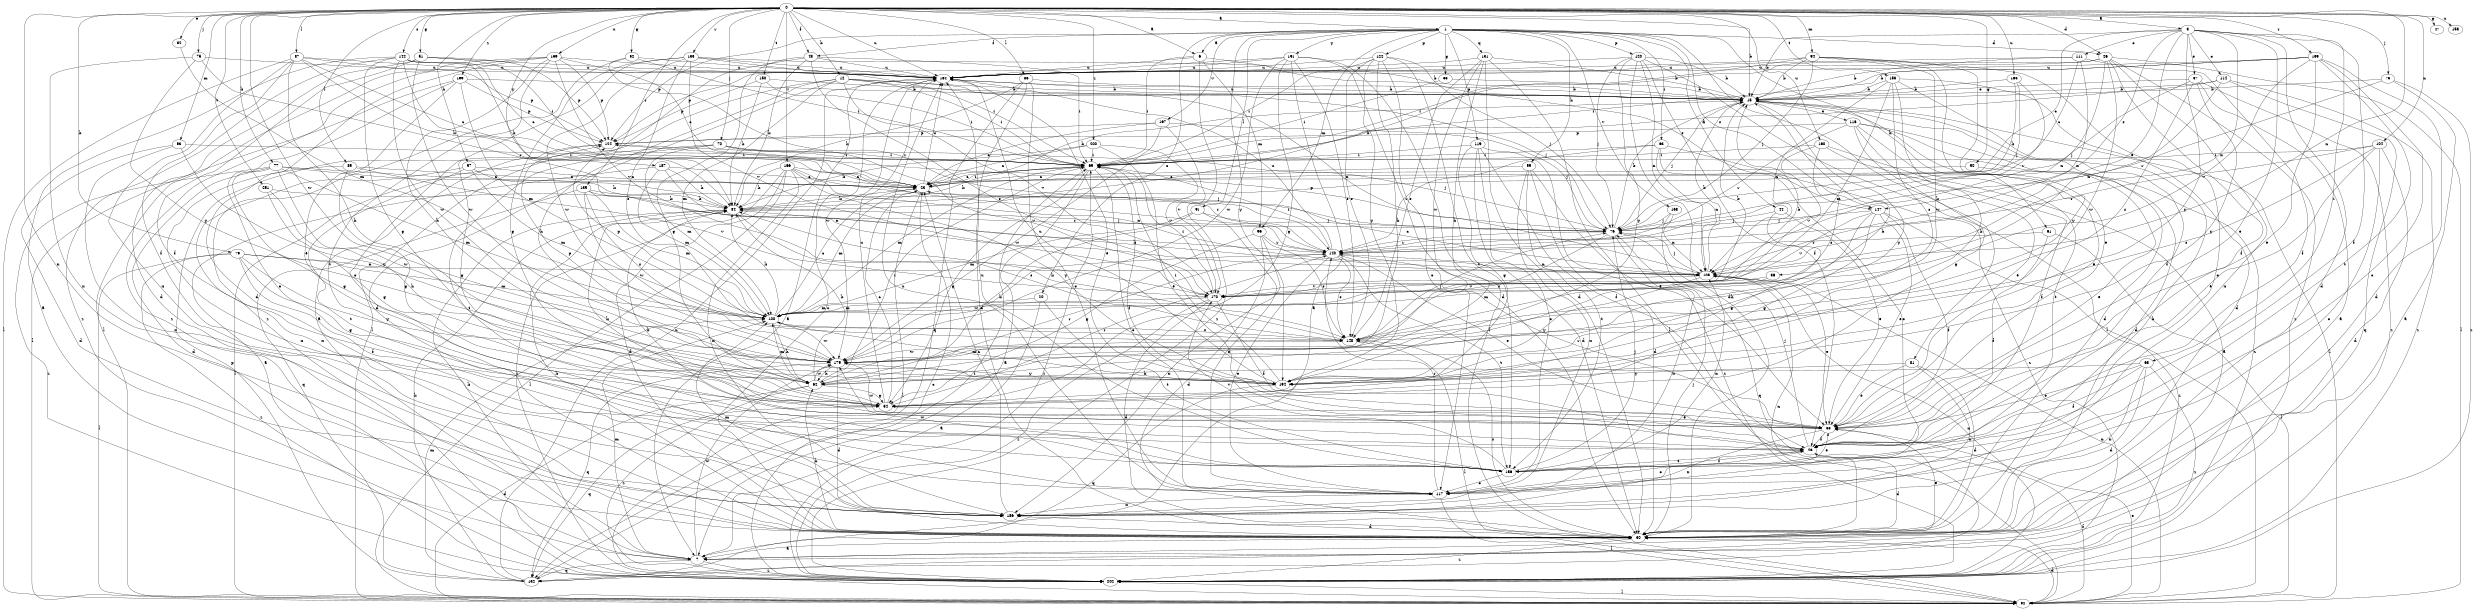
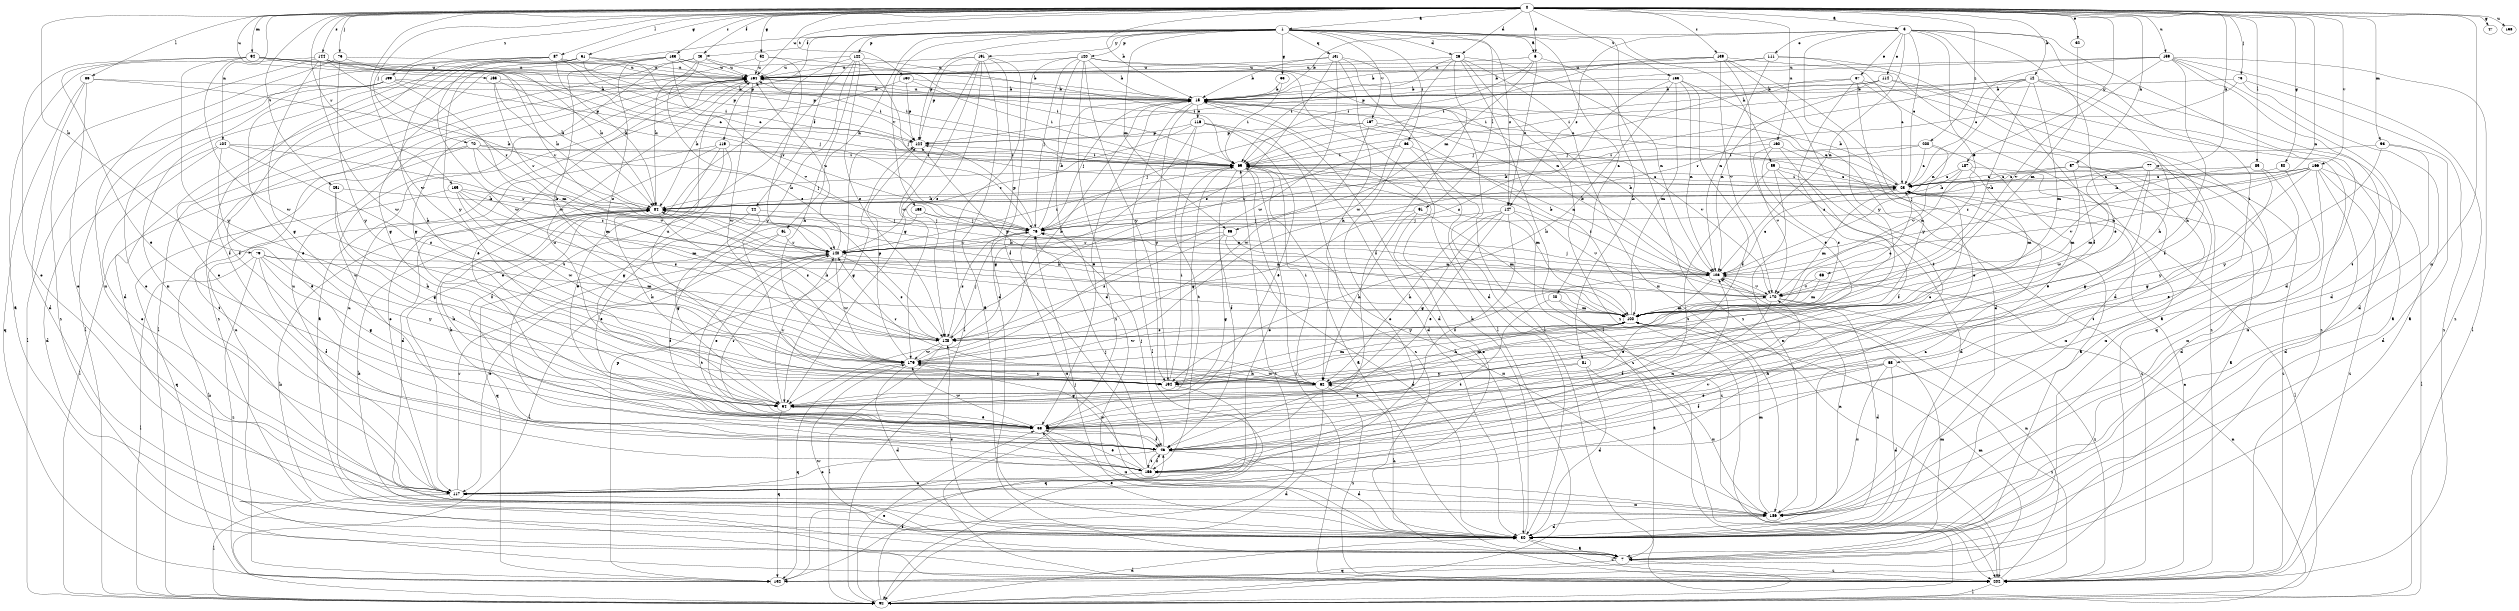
  strict digraph {
    fontname="DejaVu Serif"
    node [fontname="DejaVu Serif"]
    edge [fontname="DejaVu Serif"]
    0
    1
    3
    6
    12
    15
    26
    32
    43
    47
    50
    51
    52
    57
    70
    73
    75
    77
    79
    85
    86
    87
    93
    94
    104
    108
    133
    135
    139
    144
    150
    n32 [label=251]
    153
    158
    159
    160
    163
    164
    166
    179
    186
    187
    199
    200
    20
    44
    53
    59
    61
    63
    81
    91
    96
    119
    120
    122
    124
    131
    147
    167
    168
    191
    194
    23
    30
    36
    37
    38
    46
    68
    111
    114
    69
    202
    7
    100
    62
    76
    170
    92
    116
    84
    148
    54
    140
    156
    132
    117
    0 -> 1 [label=a]
    0 -> 3 [label=a]
    0 -> 6 [label=a]
    0 -> 12 [label=b]
    0 -> 15 [label=b]
    0 -> 26 [label=d]
    0 -> 32 [label=e]
    0 -> 43 [label=f]
    0 -> 47 [label=g]
    0 -> 50 [label=g]
    0 -> 51 [label=g]
    0 -> 52 [label=g]
    0 -> 57 [label=h]
    0 -> 70 [label=j]
    0 -> 73 [label=j]
    0 -> 75 [label=j]
    0 -> 77 [label=k]
    0 -> 79 [label=k]
    0 -> 85 [label=l]
    0 -> 86 [label=l]
    0 -> 87 [label=l]
    0 -> 93 [label=m]
    0 -> 94 [label=m]
    0 -> 104 [label=n]
    0 -> 108 [label=n]
    0 -> 133 [label=r]
    0 -> 135 [label=r]
    0 -> 139 [label=r]
    0 -> 144 [label=s]
    0 -> 150 [label=t]
    0 -> n32 [label=t]
    0 -> 153 [label=t]
    0 -> 158 [label=u]
    0 -> 159 [label=u]
    0 -> 160 [label=u]
    0 -> 163 [label=u]
    0 -> 164 [label=u]
    0 -> 166 [label=v]
    0 -> 179 [label=w]
    0 -> 186 [label=x]
    0 -> 187 [label=y]
    0 -> 199 [label=z]
    0 -> 200 [label=z]
    1 -> 6 [label=a]
    1 -> 26 [label=d]
    1 -> 43 [label=f]
    1 -> 20 [label=c]
    1 -> 44 [label=f]
    1 -> 53 [label=g]
    1 -> 59 [label=h]
    1 -> 61 [label=h]
    1 -> 63 [label=i]
    1 -> 81 [label=k]
    1 -> 91 [label=l]
    1 -> 96 [label=m]
    1 -> 119 [label=p]
    1 -> 120 [label=p]
    1 -> 122 [label=p]
    1 -> 124 [label=p]
    1 -> 131 [label=q]
    1 -> 147 [label=s]
    1 -> 167 [label=v]
    1 -> 168 [label=v]
    1 -> 191 [label=y]
    1 -> 194 [label=y]
    3 -> 15 [label=b]
    3 -> 108 [label=n]
    3 -> 147 [label=s]
    3 -> 194 [label=y]
    3 -> 23 [label=c]
    3 -> 30 [label=d]
    3 -> 36 [label=e]
    3 -> 37 [label=e]
    3 -> 38 [label=e]
    3 -> 46 [label=f]
    3 -> 68 [label=i]
    3 -> 111 [label=o]
    3 -> 114 [label=o]
    6 -> 164 [label=u]
    6 -> 96 [label=m]
    6 -> 147 [label=s]
    6 -> 69 [label=i]
    6 -> 202 [label=z]
    12 -> 15 [label=b]
    12 -> 108 [label=n]
    12 -> 30 [label=d]
    12 -> 69 [label=i]
    12 -> 7 [label=a]
    12 -> 100 [label=m]
    12 -> 62 [label=h]
    12 -> 76 [label=j]
    12 -> 170 [label=v]
    15 -> 164 [label=u]
    15 -> 194 [label=y]
    15 -> 30 [label=d]
    15 -> 38 [label=e]
    15 -> 76 [label=j]
    15 -> 92 [label=l]
    15 -> 116 [label=o]
    26 -> 108 [label=n]
    26 -> 164 [label=u]
    26 -> 179 [label=w]
    26 -> 186 [label=x]
    26 -> 46 [label=f]
    26 -> 69 [label=i]
    26 -> 202 [label=z]
    26 -> 92 [label=l]
    32 -> 100 [label=m]
    43 -> 164 [label=u]
    43 -> 69 [label=i]
    43 -> 92 [label=l]
    43 -> 84 [label=k]
    43 -> 148 [label=s]
    43 -> 54 [label=g]
    50 -> 23 [label=c]
    50 -> 38 [label=e]
    51 -> 164 [label=u]
    51 -> 179 [label=w]
    51 -> 124 [label=p]
    51 -> 30 [label=d]
    51 -> 46 [label=f]
    51 -> 69 [label=i]
    52 -> 164 [label=u]
    52 -> 69 [label=i]
    52 -> 202 [label=z]
    52 -> 140 [label=r]
    57 -> 186 [label=x]
    57 -> 23 [label=c]
    57 -> 100 [label=m]
    57 -> 76 [label=j]
    57 -> 156 [label=t]
    70 -> 69 [label=i]
    70 -> 100 [label=m]
    70 -> 76 [label=j]
    70 -> 170 [label=v]
    70 -> 92 [label=l]
    70 -> 156 [label=t]
    73 -> 15 [label=b]
    73 -> 202 [label=z]
    73 -> 7 [label=a]
    73 -> 140 [label=r]
    75 -> 164 [label=u]
    75 -> 186 [label=x]
    75 -> 194 [label=y]
    75 -> 140 [label=r]
    77 -> 179 [label=w]
    77 -> 23 [label=c]
    77 -> 30 [label=d]
    77 -> 202 [label=z]
    77 -> 100 [label=m]
    77 -> 84 [label=k]
    77 -> 54 [label=g]
    79 -> 108 [label=n]
    79 -> 194 [label=y]
    79 -> 46 [label=f]
    79 -> 202 [label=z]
    79 -> 100 [label=m]
    79 -> 92 [label=l]
    79 -> 54 [label=g]
    85 -> 186 [label=x]
    85 -> 23 [label=c]
    85 -> 170 [label=v]
    85 -> 54 [label=g]
    86 -> 15 [label=b]
    86 -> 30 [label=d]
    86 -> 84 [label=k]
    86 -> 132 [label=q]
    86 -> 117 [label=o]
    87 -> 164 [label=u]
    87 -> 186 [label=x]
    87 -> 124 [label=p]
    87 -> 23 [label=c]
    87 -> 46 [label=f]
    87 -> 62 [label=h]
    87 -> 92 [label=l]
    87 -> 84 [label=k]
    93 -> 186 [label=x]
    93 -> 194 [label=y]
    93 -> 30 [label=d]
    93 -> 69 [label=i]
    94 -> 15 [label=b]
    94 -> 164 [label=u]
    94 -> 179 [label=w]
    94 -> 194 [label=y]
    94 -> 38 [label=e]
    94 -> 76 [label=j]
    94 -> 84 [label=k]
    94 -> 117 [label=o]
    104 -> 30 [label=d]
    104 -> 38 [label=e]
    104 -> 69 [label=i]
    104 -> 148 [label=s]
    104 -> 140 [label=r]
    104 -> 117 [label=o]
    108 -> 15 [label=b]
    108 -> 194 [label=y]
    108 -> 23 [label=c]
    108 -> 38 [label=e]
    108 -> 76 [label=j]
    108 -> 170 [label=v]
    108 -> 84 [label=k]
    133 -> 15 [label=b]
    133 -> 164 [label=u]
    133 -> 179 [label=w]
    133 -> 69 [label=i]
    133 -> 170 [label=v]
    133 -> 148 [label=s]
    133 -> 54 [label=g]
    133 -> 117 [label=o]
    135 -> 179 [label=w]
    135 -> 100 [label=m]
    135 -> 84 [label=k]
    135 -> 148 [label=s]
    135 -> 140 [label=r]
    135 -> 132 [label=q]
    139 -> 15 [label=b]
    139 -> 164 [label=u]
    139 -> 30 [label=d]
    139 -> 38 [label=e]
    139 -> 69 [label=i]
    139 -> 170 [label=v]
    139 -> 156 [label=t]
    139 -> 117 [label=o]
    144 -> 164 [label=u]
    144 -> 179 [label=w]
    144 -> 23 [label=c]
    144 -> 202 [label=z]
    144 -> 7 [label=a]
    144 -> 84 [label=k]
    144 -> 54 [label=g]
    144 -> 140 [label=r]
    150 -> 15 [label=b]
    150 -> 124 [label=p]
    150 -> 69 [label=i]
    150 -> 84 [label=k]
    n32 -> 62 [label=h]
    n32 -> 84 [label=k]
    n32 -> 54 [label=g]
    153 -> 15 [label=b]
    153 -> 108 [label=n]
    153 -> 194 [label=k]
    153 -> 30 [label=d]
    153 -> 46 [label=f]
    153 -> 100 [label=m]
    153 -> 148 [label=s]
    159 -> 164 [label=u]
    159 -> 124 [label=p]
    159 -> 23 [label=c]
    159 -> 30 [label=d]
    159 -> 202 [label=z]
    159 -> 62 [label=h]
    159 -> 170 [label=v]
    159 -> 92 [label=l]
    159 -> 156 [label=t]
    160 -> 46 [label=f]
    160 -> 69 [label=i]
    160 -> 7 [label=a]
    160 -> 170 [label=v]
    160 -> 148 [label=s]
    163 -> 15 [label=b]
    163 -> 76 [label=j]
    163 -> 84 [label=k]
    163 -> 140 [label=r]
    164 -> 15 [label=b]
    164 -> 179 [label=w]
    164 -> 38 [label=e]
    164 -> 7 [label=a]
    166 -> 108 [label=n]
    166 -> 186 [label=x]
    166 -> 194 [label=y]
    166 -> 23 [label=c]
    166 -> 30 [label=d]
    166 -> 202 [label=z]
    166 -> 92 [label=l]
    166 -> 84 [label=k]
    166 -> 140 [label=r]
    179 -> 15 [label=b]
    179 -> 124 [label=p]
    179 -> 194 [label=y]
    179 -> 30 [label=d]
    179 -> 62 [label=h]
    179 -> 132 [label=q]
    186 -> 23 [label=c]
    186 -> 30 [label=d]
    186 -> 100 [label=m]
    187 -> 108 [label=n]
    187 -> 23 [label=c]
    187 -> 7 [label=a]
    187 -> 100 [label=m]
    187 -> 84 [label=k]
    199 -> 15 [label=b]
    199 -> 124 [label=p]
    199 -> 38 [label=e]
    199 -> 100 [label=m]
    199 -> 92 [label=l]
    199 -> 117 [label=o]
    200 -> 23 [label=c]
    200 -> 38 [label=e]
    200 -> 69 [label=i]
    200 -> 170 [label=v]
    200 -> 84 [label=k]
    20 -> 7 [label=a]
    20 -> 100 [label=m]
    20 -> 156 [label=t]
    44 -> 38 [label=e]
    44 -> 76 [label=j]
    44 -> 54 [label=g]
    53 -> 15 [label=b]
    53 -> 69 [label=i]
    59 -> 186 [label=x]
    59 -> 23 [label=c]
    59 -> 30 [label=d]
    59 -> 202 [label=z]
    59 -> 156 [label=t]
    61 -> 46 [label=f]
    61 -> 92 [label=l]
    61 -> 140 [label=r]
    63 -> 108 [label=n]
    63 -> 69 [label=i]
    63 -> 202 [label=z]
    63 -> 140 [label=r]
    63 -> 117 [label=o]
    81 -> 186 [label=x]
    81 -> 194 [label=y]
    81 -> 30 [label=d]
    81 -> 38 [label=e]
    91 -> 100 [label=m]
    91 -> 62 [label=h]
    91 -> 76 [label=j]
    91 -> 117 [label=o]
    96 -> 186 [label=x]
    96 -> 30 [label=d]
    96 -> 148 [label=s]
    96 -> 54 [label=g]
    96 -> 140 [label=r]
    119 -> 30 [label=d]
    119 -> 38 [label=e]
    119 -> 46 [label=f]
    119 -> 69 [label=i]
    119 -> 54 [label=g]
    119 -> 117 [label=o]
    120 -> 15 [label=b]
    120 -> 108 [label=n]
    120 -> 164 [label=u]
    120 -> 194 [label=y]
    120 -> 30 [label=d]
    120 -> 46 [label=f]
+   120 -> 202 [label=z]
    120 -> 76 [label=j]
    120 -> 92 [label=l]
    122 -> 164 [label=u]
    122 -> 194 [label=y]
    122 -> 69 [label=i]
    122 -> 62 [label=h]
    122 -> 76 [label=j]
    122 -> 148 [label=s]
    122 -> 156 [label=t]
    122 -> 117 [label=o]
    124 -> 69 [label=i]
    124 -> 54 [label=g]
    131 -> 15 [label=b]
    131 -> 164 [label=u]
    131 -> 179 [label=w]
    131 -> 30 [label=d]
    131 -> 62 [label=h]
    131 -> 92 [label=l]
    131 -> 148 [label=s]
    147 -> 38 [label=e]
    147 -> 46 [label=f]
    147 -> 202 [label=z]
    147 -> 62 [label=h]
    147 -> 76 [label=j]
    147 -> 170 [label=v]
    147 -> 54 [label=g]
    167 -> 179 [label=w]
    167 -> 124 [label=p]
    167 -> 23 [label=c]
    167 -> 76 [label=j]
    167 -> 170 [label=v]
    168 -> 108 [label=n]
    168 -> 76 [label=j]
    168 -> 132 [label=q]
    191 -> 164 [label=u]
    191 -> 179 [label=w]
    191 -> 124 [label=p]
    191 -> 30 [label=d]
    191 -> 7 [label=a]
    191 -> 92 [label=l]
    191 -> 148 [label=s]
    191 -> 54 [label=g]
    194 -> 164 [label=u]
    194 -> 69 [label=i]
    194 -> 100 [label=m]
    194 -> 132 [label=q]
    23 -> 15 [label=b]
    23 -> 164 [label=u]
    23 -> 69 [label=i]
    23 -> 100 [label=m]
    23 -> 92 [label=l]
    23 -> 84 [label=k]
    30 -> 15 [label=b]
    30 -> 108 [label=n]
    30 -> 164 [label=u]
    30 -> 38 [label=e]
    30 -> 202 [label=z]
    30 -> 7 [label=a]
    30 -> 62 [label=h]
    30 -> 76 [label=j]
    30 -> 84 [label=k]
    30 -> 148 [label=s]
    36 -> 100 [label=m]
    36 -> 170 [label=v]
-   37 -> 15 [label=o]
+   37 -> 15 [label=b]
    37 -> 194 [label=y]
    37 -> 202 [label=z]
    37 -> 7 [label=a]
    37 -> 76 [label=j]
    37 -> 148 [label=s]
    38 -> 179 [label=w]
    38 -> 186 [label=x]
    38 -> 46 [label=f]
    38 -> 84 [label=k]
    38 -> 140 [label=r]
    46 -> 30 [label=d]
    46 -> 76 [label=j]
    46 -> 84 [label=k]
    46 -> 156 [label=t]
    46 -> 117 [label=o]
    68 -> 186 [label=x]
    68 -> 30 [label=d]
    68 -> 38 [label=e]
    68 -> 46 [label=f]
    68 -> 202 [label=z]
    68 -> 62 [label=h]
    111 -> 15 [label=b]
    111 -> 108 [label=n]
    111 -> 164 [label=u]
    111 -> 23 [label=c]
    111 -> 46 [label=f]
    114 -> 15 [label=b]
    114 -> 108 [label=n]
    114 -> 69 [label=i]
    114 -> 202 [label=z]
    114 -> 132 [label=q]
    69 -> 23 [label=c]
    69 -> 46 [label=f]
    69 -> 7 [label=a]
    69 -> 100 [label=m]
    69 -> 84 [label=k]
    69 -> 54 [label=g]
    69 -> 117 [label=o]
    202 -> 108 [label=n]
    202 -> 23 [label=c]
    202 -> 69 [label=i]
    202 -> 92 [label=l]
    7 -> 179 [label=w]
    7 -> 202 [label=z]
    7 -> 100 [label=m]
    7 -> 84 [label=k]
    7 -> 132 [label=q]
    100 -> 15 [label=b]
    100 -> 179 [label=w]
    100 -> 124 [label=p]
    100 -> 23 [label=c]
    100 -> 62 [label=h]
    100 -> 84 [label=k]
    100 -> 148 [label=s]
    62 -> 179 [label=w]
    62 -> 69 [label=i]
    62 -> 202 [label=z]
    62 -> 100 [label=m]
    62 -> 92 [label=d]
    62 -> 84 [label=k]
    62 -> 54 [label=g]
    62 -> 140 [label=r]
    76 -> 15 [label=b]
    76 -> 186 [label=x]
    76 -> 124 [label=p]
    76 -> 148 [label=s]
    76 -> 140 [label=r]
    170 -> 15 [label=b]
    170 -> 30 [label=d]
    170 -> 46 [label=f]
    170 -> 69 [label=i]
    170 -> 202 [label=z]
    170 -> 100 [label=m]
    92 -> 108 [label=n]
    92 -> 30 [label=d]
    92 -> 38 [label=e]
    92 -> 46 [label=f]
    116 -> 124 [label=p]
    116 -> 30 [label=d]
    116 -> 38 [label=e]
    116 -> 202 [label=z]
    116 -> 54 [label=g]
    116 -> 140 [label=r]
    116 -> 156 [label=t]
    84 -> 76 [label=j]
    84 -> 148 [label=s]
    148 -> 179 [label=w]
    148 -> 76 [label=j]
    148 -> 92 [label=l]
    148 -> 84 [label=k]
    54 -> 164 [label=u]
    54 -> 23 [label=c]
    54 -> 38 [label=e]
    54 -> 140 [label=r]
    54 -> 132 [label=q]
    140 -> 108 [label=n]
    140 -> 164 [label=u]
    140 -> 179 [label=w]
    140 -> 38 [label=e]
    140 -> 69 [label=i]
    140 -> 148 [label=s]
    140 -> 156 [label=t]
    140 -> 117 [label=o]
    156 -> 108 [label=n]
    156 -> 164 [label=u]
    156 -> 179 [label=w]
    156 -> 38 [label=e]
    156 -> 46 [label=f]
    156 -> 76 [label=j]
    156 -> 170 [label=v]
    156 -> 117 [label=o]
    132 -> 164 [label=u]
    132 -> 124 [label=p]
    132 -> 69 [label=i]
    132 -> 100 [label=m]
    132 -> 84 [label=k]
    117 -> 164 [label=u]
    117 -> 186 [label=x]
    117 -> 92 [label=l]
    117 -> 140 [label=r]
  }
